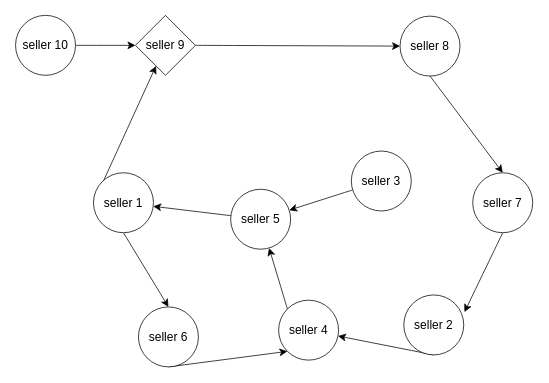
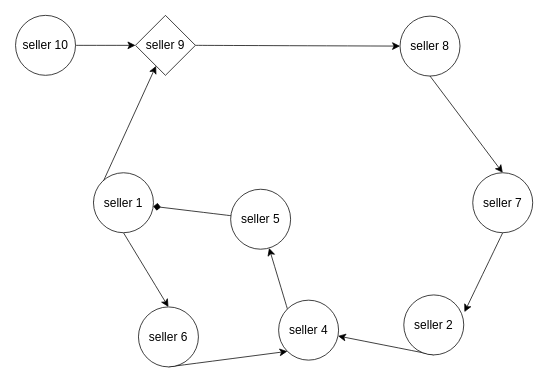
  <mxCell id="0" />
  <mxCell id="1" parent="0" />
  <mxCell id="2" style="edgeStyle=none;curved=1;rounded=0;orthogonalLoop=1;jettySize=auto;html=1;exitX=0.5;exitY=1;exitDx=0;exitDy=0;entryX=0.5;entryY=0;entryDx=0;entryDy=0;fontSize=12;startSize=8;endSize=8;" edge="1" parent="1" source="4" target="16"><mxGeometry relative="1" as="geometry" /></mxCell>
  <mxCell id="3" style="edgeStyle=none;curved=1;rounded=0;orthogonalLoop=1;jettySize=auto;html=1;exitX=0;exitY=0.5;exitDx=0;exitDy=0;fontSize=12;startSize=8;endSize=8;" edge="1" parent="1" source="4" target="18"><mxGeometry relative="1" as="geometry" /></mxCell>
  <mxCell id="4" value="&lt;font style=&quot;font-size: 16px;&quot;&gt;seller 1&lt;/font&gt;" style="ellipse;whiteSpace=wrap;html=1;aspect=fixed;" vertex="1" parent="1"><mxGeometry x="124" y="230" width="80" height="80" as="geometry" /></mxCell>
- <mxCell id="5" style="edgeStyle=none;curved=1;rounded=0;orthogonalLoop=1;jettySize=auto;html=1;fontSize=12;startSize=8;endSize=8;" edge="1" parent="1" source="6" target="12"><mxGeometry relative="1" as="geometry" /></mxCell>
- <mxCell id="6" value="&lt;font style=&quot;font-size: 16px;&quot;&gt;seller 3&lt;/font&gt;" style="ellipse;whiteSpace=wrap;html=1;aspect=fixed;" vertex="1" parent="1"><mxGeometry x="468" y="201" width="80" height="80" as="geometry" /></mxCell>
  <mxCell id="7" style="edgeStyle=none;curved=1;rounded=0;orthogonalLoop=1;jettySize=auto;html=1;exitX=0.5;exitY=1;exitDx=0;exitDy=0;fontSize=12;startSize=8;endSize=8;" edge="1" parent="1" source="8" target="10"><mxGeometry relative="1" as="geometry" /></mxCell>
  <mxCell id="8" value="&lt;font style=&quot;font-size: 16px;&quot;&gt;seller 2&lt;/font&gt;" style="ellipse;whiteSpace=wrap;html=1;aspect=fixed;" vertex="1" parent="1"><mxGeometry x="538" y="393" width="80" height="80" as="geometry" /></mxCell>
  <mxCell id="9" style="edgeStyle=none;curved=1;rounded=0;orthogonalLoop=1;jettySize=auto;html=1;exitX=0;exitY=0;exitDx=0;exitDy=0;fontSize=12;startSize=8;endSize=8;" edge="1" parent="1" source="10" target="12"><mxGeometry relative="1" as="geometry" /></mxCell>
  <mxCell id="10" value="&lt;font style=&quot;font-size: 16px;&quot;&gt;seller 4&lt;/font&gt;" style="ellipse;whiteSpace=wrap;html=1;aspect=fixed;" vertex="1" parent="1"><mxGeometry x="371" y="400" width="80" height="80" as="geometry" /></mxCell>
- <mxCell id="11" style="edgeStyle=none;curved=1;rounded=0;orthogonalLoop=1;jettySize=auto;html=1;fontSize=12;startSize=8;endSize=8;" edge="1" parent="1" source="12" target="4"><mxGeometry relative="1" as="geometry" /></mxCell>
+ <mxCell id="11" style="edgeStyle=none;curved=1;rounded=0;orthogonalLoop=1;jettySize=auto;html=1;fontSize=12;startSize=8;endSize=8;endArrow=diamond;" edge="1" parent="1" source="12" target="4"><mxGeometry relative="1" as="geometry" /></mxCell>
  <mxCell id="12" value="&lt;font style=&quot;font-size: 16px;&quot;&gt;seller 5&lt;/font&gt;" style="ellipse;whiteSpace=wrap;html=1;aspect=fixed;" vertex="1" parent="1"><mxGeometry x="307" y="252" width="80" height="80" as="geometry" /></mxCell>
  <mxCell id="13" style="edgeStyle=none;curved=1;rounded=0;orthogonalLoop=1;jettySize=auto;html=1;exitX=0.5;exitY=1;exitDx=0;exitDy=0;entryX=0.5;entryY=0;entryDx=0;entryDy=0;fontSize=12;startSize=8;endSize=8;" edge="1" parent="1" source="14" target="20"><mxGeometry relative="1" as="geometry" /></mxCell>
  <mxCell id="14" value="&lt;font style=&quot;font-size: 16px;&quot;&gt;seller 8&lt;/font&gt;" style="ellipse;whiteSpace=wrap;html=1;aspect=fixed;" vertex="1" parent="1"><mxGeometry x="533" y="21" width="80" height="80" as="geometry" /></mxCell>
  <mxCell id="15" style="edgeStyle=none;curved=1;rounded=0;orthogonalLoop=1;jettySize=auto;html=1;exitX=0.5;exitY=1;exitDx=0;exitDy=0;entryX=0;entryY=1;entryDx=0;entryDy=0;fontSize=12;startSize=8;endSize=8;" edge="1" parent="1" source="16" target="10"><mxGeometry relative="1" as="geometry" /></mxCell>
  <mxCell id="16" value="&lt;font style=&quot;font-size: 16px;&quot;&gt;seller 6&lt;/font&gt;" style="ellipse;whiteSpace=wrap;html=1;aspect=fixed;" vertex="1" parent="1"><mxGeometry x="184" y="409" width="80" height="80" as="geometry" /></mxCell>
  <mxCell id="17" style="edgeStyle=none;curved=1;rounded=0;orthogonalLoop=1;jettySize=auto;html=1;exitX=1;exitY=0.5;exitDx=0;exitDy=0;entryX=0;entryY=0.5;entryDx=0;entryDy=0;fontSize=12;startSize=8;endSize=8;" edge="1" parent="1" source="18" target="14"><mxGeometry relative="1" as="geometry" /></mxCell>
  <mxCell id="18" value="&lt;font style=&quot;font-size: 16px;&quot;&gt;seller 9&lt;/font&gt;" style="rhombus;whiteSpace=wrap;html=1;aspect=fixed;" vertex="1" parent="1"><mxGeometry x="180" y="20" width="80" height="80" as="geometry" /></mxCell>
  <mxCell id="19" style="edgeStyle=none;curved=1;rounded=0;orthogonalLoop=1;jettySize=auto;html=1;exitX=0.5;exitY=1;exitDx=0;exitDy=0;entryX=1.012;entryY=0.286;entryDx=0;entryDy=0;fontSize=12;startSize=8;endSize=8;entryPerimeter=0;" edge="1" parent="1" source="20" target="8"><mxGeometry relative="1" as="geometry" /></mxCell>
  <mxCell id="20" value="&lt;font style=&quot;font-size: 16px;&quot;&gt;seller 7&lt;/font&gt;" style="ellipse;whiteSpace=wrap;html=1;aspect=fixed;" vertex="1" parent="1"><mxGeometry x="630" y="230" width="80" height="80" as="geometry" /></mxCell>
  <mxCell id="21" style="edgeStyle=none;curved=1;rounded=0;orthogonalLoop=1;jettySize=auto;html=1;exitX=1;exitY=0.5;exitDx=0;exitDy=0;entryX=0;entryY=0.5;entryDx=0;entryDy=0;fontSize=12;startSize=8;endSize=8;" edge="1" parent="1" source="22" target="18"><mxGeometry relative="1" as="geometry" /></mxCell>
  <mxCell id="22" value="&lt;font style=&quot;font-size: 16px;&quot;&gt;seller 10&lt;/font&gt;" style="ellipse;whiteSpace=wrap;html=1;aspect=fixed;" vertex="1" parent="1"><mxGeometry x="20" y="20" width="80" height="80" as="geometry" /></mxCell>
